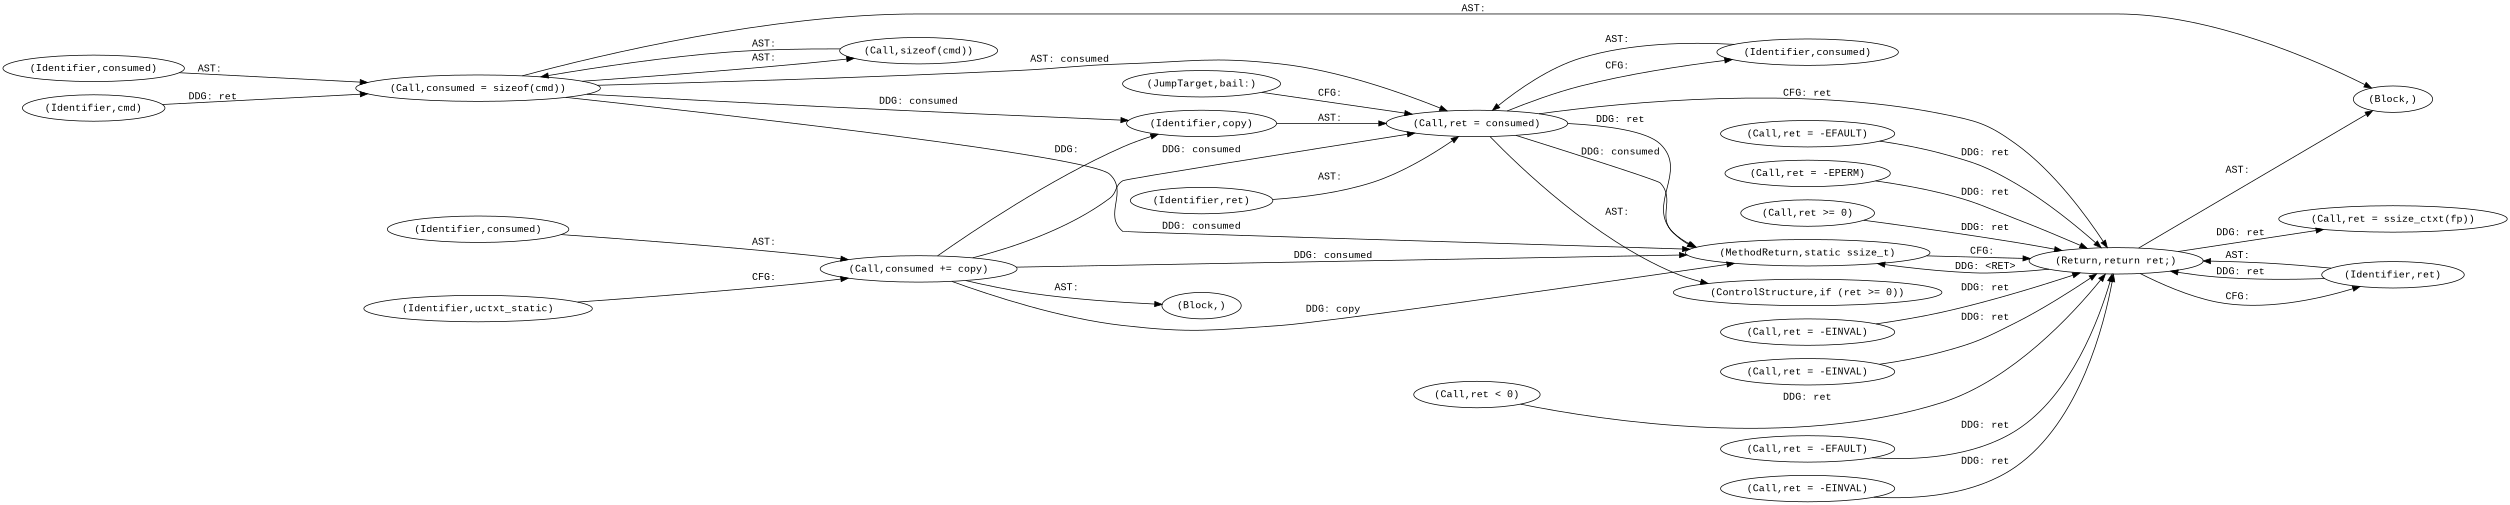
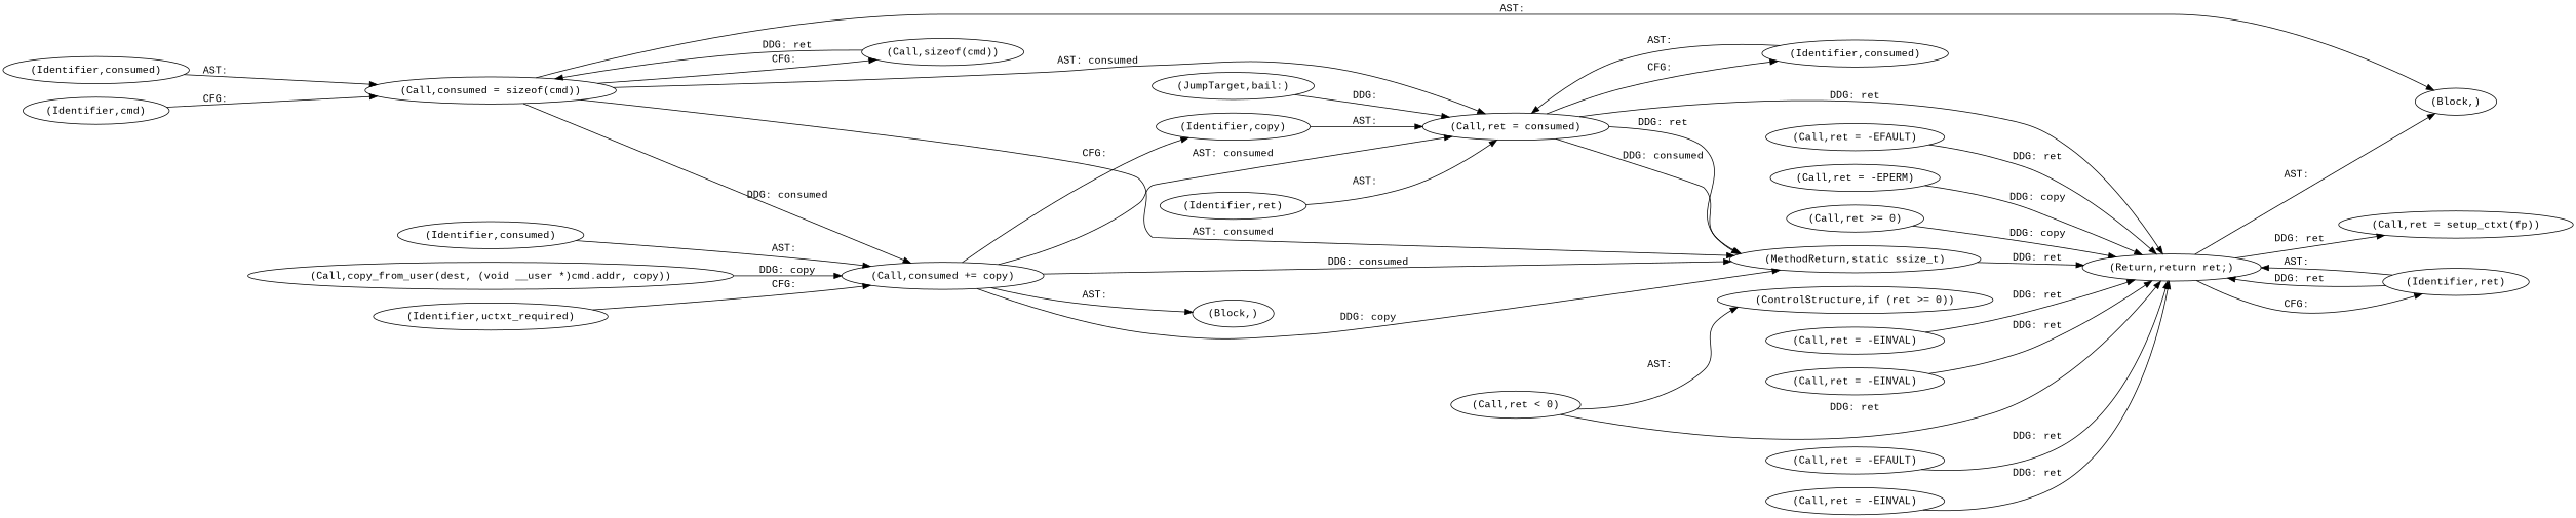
  digraph {
    fontname="Liberation Mono"
    rankdir=LR
    node [fontname="Liberation Mono"]
    edge [fontname="Liberation Mono"]
    n1 [label="(Call,consumed = sizeof(cmd))"]
    n2 [label="(Call,consumed += copy)"]
    n3 [label="(Call,ret = consumed)"]
    n4 [label="(Block,)"]
    n5 [label="(Call,sizeof(cmd))"]
    n6 [label="(MethodReturn,static ssize_t)"]
    n7 [label="(Identifier,copy)"]
    n8 [label="(Block,)"]
    n9 [label="(Return,return ret;)"]
    n10 [label="(Identifier,consumed)"]
    n11 [label="(ControlStructure,if (ret >= 0))"]
    n12 [label="(Identifier,ret)"]
-   n13 [label="(Call,ret = ssize_ctxt(fp))"]
+   n13 [label="(Call,ret = setup_ctxt(fp))"]
    n14 [label="(Identifier,consumed)"]
    n15 [label="(Call,ret = -EFAULT)"]
    n16 [label="(Call,ret = -EPERM)"]
    n17 [label="(Identifier,consumed)"]
    n18 [label="(Identifier,ret)"]
    n19 [label="(Identifier,cmd)"]
    n20 [label="(Call,ret >= 0)"]
    n21 [label="(Call,ret < 0)"]
    n22 [label="(Call,ret = -EINVAL)"]
+   n23 [label="(Call,copy_from_user(dest, (void __user *)cmd.addr, copy))"]
    n24 [label="(Call,ret = -EINVAL)"]
    n25 [label="(Call,ret = -EFAULT)"]
    n26 [label="(JumpTarget,bail:)"]
    n27 [label="(Call,ret = -EINVAL)"]
-   n28 [label="(Identifier,uctxt_static)"]
-   n1 -> n7 [label="DDG: consumed"]
+   n28 [label="(Identifier,uctxt_required)"]
+   n1 -> n2 [label="DDG: consumed"]
    n1 -> n3 [label="AST: consumed"]
    n1 -> n4 [label="AST: "]
-   n1 -> n5 [label="AST: "]
-   n1 -> n6 [label="DDG: consumed"]
-   n2 -> n3 [label="DDG: consumed"]
+   n1 -> n5 [label="CFG: "]
+   n1 -> n6 [label="AST: consumed"]
+   n2 -> n3 [label="AST: consumed"]
    n2 -> n6 [label="DDG: consumed"]
    n2 -> n6 [label="DDG: copy"]
-   n2 -> n7 [label="DDG: "]
+   n2 -> n7 [label="CFG: "]
    n2 -> n8 [label="AST: "]
    n3 -> n6 [label="DDG: consumed"]
    n3 -> n6 [label="DDG: ret"]
-   n3 -> n9 [label="CFG: ret"]
+   n3 -> n9 [label="DDG: ret"]
    n3 -> n10 [label="CFG: "]
-   n3 -> n11 [label="AST: "]
-   n5 -> n1 [label="AST: "]
-   n6 -> n9 [label="CFG: "]
+   n21 -> n11 [label="AST: "]
+   n5 -> n1 [label="DDG: ret"]
+   n6 -> n9 [label="DDG: ret"]
    n7 -> n3 [label="AST: "]
    n9 -> n4 [label="AST: "]
-   n9 -> n6 [label="DDG: <RET>"]
    n9 -> n12 [label="CFG: "]
    n9 -> n13 [label="DDG: ret"]
    n10 -> n3 [label="AST: "]
    n12 -> n9 [label="AST: "]
    n12 -> n9 [label="DDG: ret"]
    n14 -> n1 [label="AST: "]
    n15 -> n9 [label="DDG: ret"]
-   n16 -> n9 [label="DDG: ret"]
+   n16 -> n9 [label="DDG: copy"]
    n17 -> n2 [label="AST: "]
    n18 -> n3 [label="AST: "]
-   n19 -> n1 [label="DDG: ret"]
-   n20 -> n9 [label="DDG: ret"]
+   n19 -> n1 [label="CFG: "]
+   n20 -> n9 [label="DDG: copy"]
    n21 -> n9 [label="DDG: ret"]
    n22 -> n9 [label="DDG: ret"]
+   n23 -> n2 [label="DDG: copy"]
    n24 -> n9 [label="DDG: ret"]
    n25 -> n9 [label="DDG: ret"]
-   n26 -> n3 [label="CFG: "]
+   n26 -> n3 [label="DDG: "]
    n27 -> n9 [label="DDG: ret"]
    n28 -> n2 [label="CFG: "]
  }
